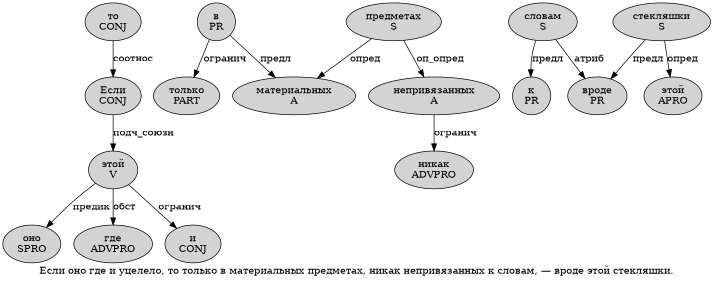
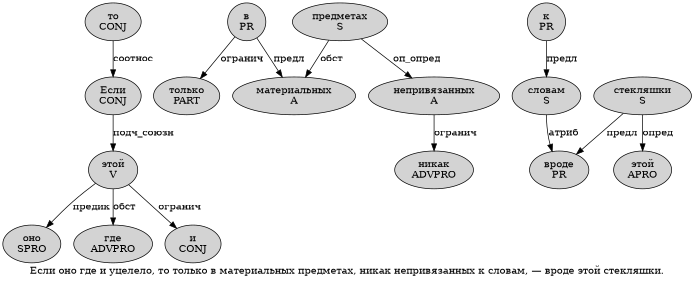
  digraph {
    label="Если оно где и уцелело, то только в материальных предметах, никак непривязанных к словам, — вроде этой стекляшки."
    node [fillcolor=lightgray penwidth=1 shape=ellipse style=filled]
    n1 [label="Если\nCONJ"]
    n2 [label="этой\nV"]
    n3 [label="оно\nSPRO"]
    n4 [label="где\nADVPRO"]
    n5 [label="и\nCONJ"]
    n6 [label="то\nCONJ"]
    n7 [label="только\nPART"]
    n8 [label="в\nPR"]
    n9 [label="материальных\nA"]
    n10 [label="предметах\nS"]
    n11 [label="непривязанных\nA"]
    n12 [label="никак\nADVPRO"]
    n13 [label="к\nPR"]
    n14 [label="словам\nS"]
    n15 [label="вроде\nPR"]
    n16 [label="стекляшки\nS"]
    n17 [label="этой\nAPRO"]
    n1 -> n2 [label="подч_союзн"]
    n2 -> n3 [label="предик"]
    n2 -> n4 [label="обст"]
    n2 -> n5 [label="огранич"]
    n6 -> n1 [label="соотнос"]
    n8 -> n7 [label="огранич"]
    n8 -> n9 [label="предл"]
-   n10 -> n9 [label="опред"]
+   n10 -> n9 [label="обст"]
    n10 -> n11 [label="оп_опред"]
    n11 -> n12 [label="огранич"]
-   n14 -> n13 [label="предл"]
+   n13 -> n14 [label="предл"]
    n14 -> n15 [label="атриб"]
    n16 -> n15 [label="предл"]
    n16 -> n17 [label="опред"]
  }
